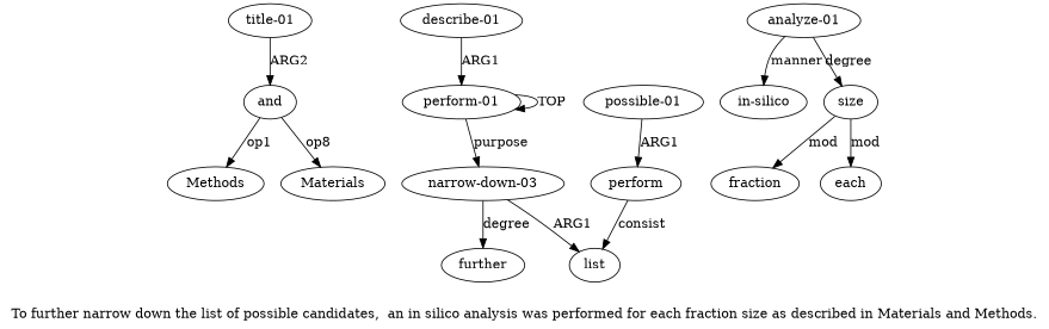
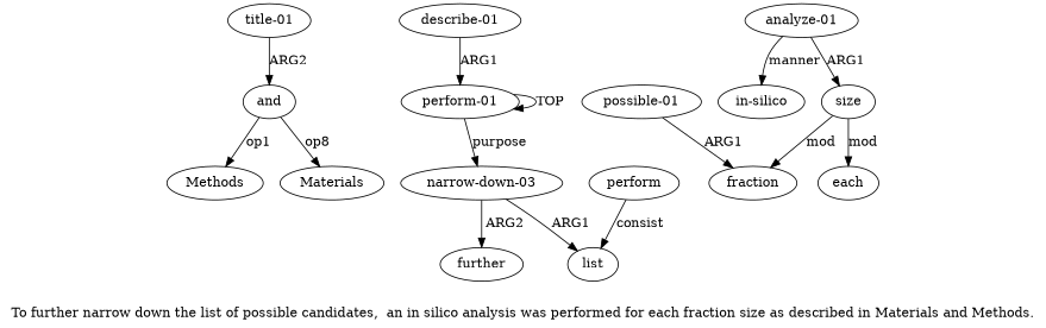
  digraph {
    label="To further narrow down the list of possible candidates,  an in silico analysis was performed for each fraction size as described in Materials and Methods."
    node [color=black]
    edge [color=black gold_label=ARG1 test_label=ARG1]
    n1 [gold_ind=15 gold_label=Methods label=Methods test_ind=15 test_label=Methods]
    n2 [gold_ind=14 gold_label=Materials label=Materials test_ind=14 test_label=Materials]
    n3 [gold_ind=11 gold_label="describe-01" label="describe-01" test_ind=11 test_label="describe-01"]
    n4 [gold_ind=0 gold_label="perform-01" label="perform-01" test_ind=0 test_label="perform-01"]
    n5 [gold_ind=12 gold_label="title-01" label="title-01" test_ind=12 test_label="title-01"]
    n6 [gold_ind=13 gold_label=and label=and test_ind=13 test_label=and]
    n7 [gold_ind=6 gold_label="narrow-down-03" label="narrow-down-03" test_ind=6 test_label="narrow-down-03"]
    n8 [gold_ind=1 gold_label="analyze-01" label="analyze-01" test_ind=1 test_label="analyze-01"]
    n9 [gold_ind=2 gold_label=size label=size test_ind=2 test_label=size]
    n10 [gold_ind=5 gold_label="in-silico" label="in-silico" test_ind=5 test_label="in-silico"]
    n11 [gold_ind=10 gold_label=further label=further test_ind=10 test_label=further]
    n12 [gold_ind=7 gold_label=list label=list test_ind=7 test_label=list]
    n13 [gold_ind=3 gold_label=fraction label=fraction test_ind=3 test_label=fraction]
    n14 [gold_ind=4 gold_label=each label=each test_ind=4 test_label=each]
    n15 [gold_ind=9 gold_label="possible-01" label="possible-01" test_ind=9 test_label="possible-01"]
    n16 [gold_ind=8 gold_label=candidate label=perform test_ind=8 test_label=candidate]
    n3 -> n4 [label=ARG1]
    n4 -> n4 [gold_label=TOP label=TOP test_label=TOP]
    n4 -> n7 [gold_label=purpose label=purpose test_label=purpose]
    n5 -> n6 [gold_label=ARG2 label=ARG2 test_label=ARG2]
    n6 -> n1 [gold_label=op2 label=op1 test_label=op2]
    n6 -> n2 [gold_label=op1 label=op8 test_label=op1]
-   n7 -> n11 [gold_label=degree label=degree test_label=degree]
+   n7 -> n11 [gold_label=degree label=ARG2 test_label=degree]
    n7 -> n12 [label=ARG1]
-   n8 -> n9 [label=degree]
+   n8 -> n9 [label=ARG1]
    n8 -> n10 [gold_label=manner label=manner test_label=manner]
    n9 -> n13 [gold_label=mod label=mod test_label=mod]
    n9 -> n14 [gold_label=mod label=mod test_label=mod]
-   n15 -> n16 [label=ARG1]
+   n15 -> n13 [label=ARG1]
    n16 -> n12 [gold_label=consist label=consist test_label=consist]
  }
